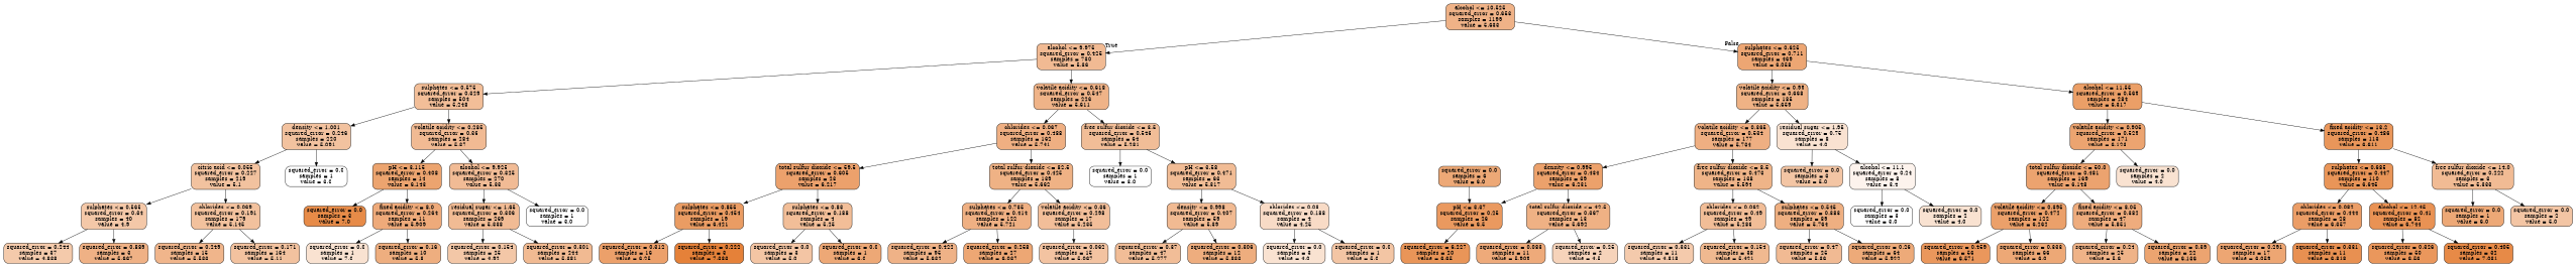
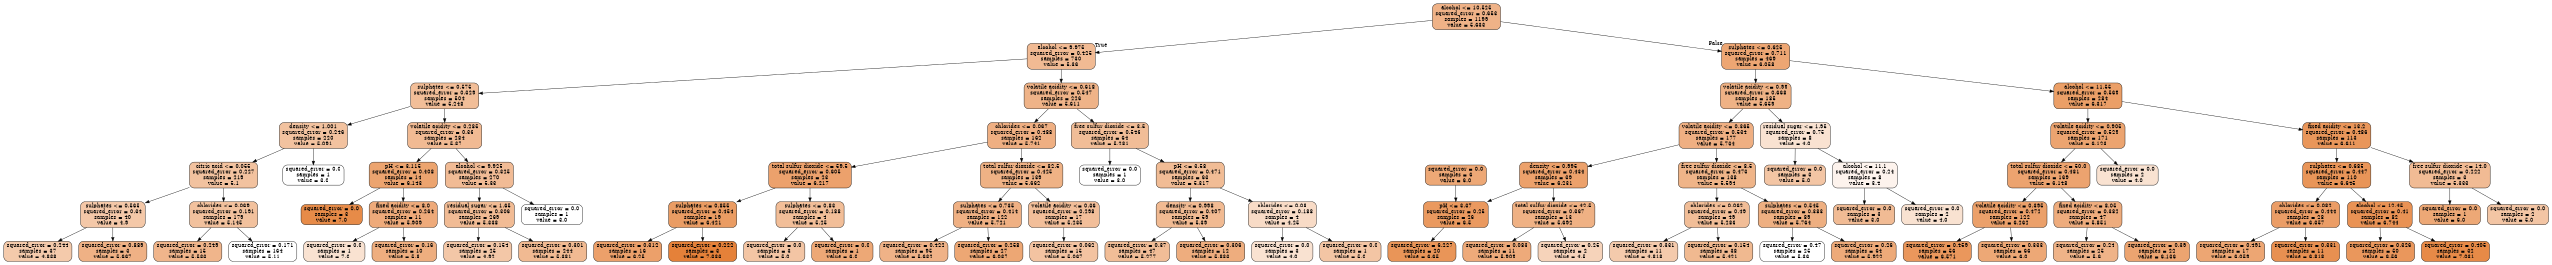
  digraph {
    fontname="DejaVu Serif"
    node [color=black fillcolor="#f9e2d1" fontname="DejaVu Serif" shape=box style="filled, rounded"]
    edge [fontname="DejaVu Serif"]
    n1 [fillcolor="#efb287" label="alcohol <= 10.525\nsquared_error = 0.653\nsamples = 1199\nvalue = 5.633"]
    n2 [fillcolor="#f1ba93" label="alcohol <= 9.975\nsquared_error = 0.425\nsamples = 730\nvalue = 5.36"]
    n3 [fillcolor="#eda673" label="sulphates <= 0.625\nsquared_error = 0.711\nsamples = 469\nvalue = 6.058"]
    n4 [fillcolor="#f2be98" label="sulphates <= 0.575\nsquared_error = 0.329\nsamples = 504\nvalue = 5.248"]
    n5 [fillcolor="#efb388" label="volatile acidity <= 0.618\nsquared_error = 0.547\nsamples = 226\nvalue = 5.611"]
    n6 [fillcolor="#efb285" label="volatile acidity <= 0.99\nsquared_error = 0.668\nsamples = 185\nvalue = 5.659"]
    n7 [fillcolor="#eb9f67" label="alcohol <= 11.55\nsquared_error = 0.569\nsamples = 284\nvalue = 6.317"]
    n8 [fillcolor="#f2c29f" label="density <= 1.001\nsquared_error = 0.246\nsamples = 220\nvalue = 5.091"]
    n9 [fillcolor="#f1ba93" label="volatile acidity <= 0.285\nsquared_error = 0.36\nsamples = 284\nvalue = 5.37"]
    n10 [fillcolor="#efaf82" label="chlorides <= 0.067\nsquared_error = 0.488\nsamples = 162\nvalue = 5.741"]
    n11 [fillcolor="#f1bd97" label="free sulfur dioxide <= 3.5\nsquared_error = 0.546\nsamples = 64\nvalue = 5.281"]
    n12 [fillcolor="#f2c29f" label="citric acid <= 0.055\nsquared_error = 0.227\nsamples = 219\nvalue = 5.1"]
    n13 [fillcolor="#ffffff" label="squared_error = 0.0\nsamples = 1\nvalue = 3.0"]
    n14 [fillcolor="#eca46f" label="pH <= 3.115\nsquared_error = 0.408\nsamples = 14\nvalue = 6.143"]
    n15 [fillcolor="#f1bb95" label="alcohol <= 9.925\nsquared_error = 0.325\nsamples = 270\nvalue = 5.33"]
    n16 [fillcolor="#f4c8a8" label="sulphates <= 0.565\nsquared_error = 0.34\nsamples = 40\nvalue = 4.9"]
    n17 [fillcolor="#f2c19d" label="chlorides <= 0.069\nsquared_error = 0.191\nsamples = 179\nvalue = 5.145"]
    n18 [fillcolor="#f4caab" label="squared_error = 0.244\nsamples = 37\nvalue = 4.838"]
    n19 [fillcolor="#efb185" label="squared_error = 0.889\nsamples = 3\nvalue = 5.667"]
    n20 [fillcolor="#f0b58b" label="squared_error = 0.249\nsamples = 15\nvalue = 5.533"]
-   n21 [fillcolor="#f2c29f" label="squared_error = 0.171\nsamples = 164\nvalue = 5.11"]
+   n21 [fillcolor="#ffffff" label="squared_error = 0.171\nsamples = 164\nvalue = 5.11"]
    n22 [fillcolor="#e78b48" label="squared_error = 0.0\nsamples = 3\nvalue = 7.0"]
    n23 [fillcolor="#eeaa7a" label="fixed acidity <= 8.0\nsquared_error = 0.264\nsamples = 11\nvalue = 5.909"]
    n24 [fillcolor="#f1bb94" label="residual sugar <= 1.65\nsquared_error = 0.306\nsamples = 269\nvalue = 5.338"]
    n25 [fillcolor="#ffffff" label="squared_error = 0.0\nsamples = 1\nvalue = 3.0"]
    n26 [label="squared_error = 0.0\nsamples = 1\nvalue = 7.0"]
    n27 [fillcolor="#eeae7f" label="squared_error = 0.16\nsamples = 10\nvalue = 5.8"]
    n28 [fillcolor="#f3c7a7" label="squared_error = 0.154\nsamples = 25\nvalue = 4.92"]
    n29 [fillcolor="#f1ba92" label="squared_error = 0.301\nsamples = 244\nvalue = 5.381"]
    n30 [fillcolor="#eca16c" label="total sulfur dioxide <= 59.5\nsquared_error = 0.605\nsamples = 23\nvalue = 6.217"]
    n31 [fillcolor="#efb285" label="total sulfur dioxide <= 82.5\nsquared_error = 0.425\nsamples = 139\nvalue = 5.662"]
    n32 [fillcolor="#ffffff" label="squared_error = 0.0\nsamples = 1\nvalue = 3.0"]
    n33 [fillcolor="#f1bc95" label="pH <= 3.58\nsquared_error = 0.471\nsamples = 63\nvalue = 5.317"]
    n34 [fillcolor="#ea9c63" label="sulphates <= 0.855\nsquared_error = 0.454\nsamples = 19\nvalue = 6.421"]
    n35 [fillcolor="#f2be98" label="sulphates <= 0.83\nsquared_error = 0.188\nsamples = 4\nvalue = 5.25"]
    n36 [fillcolor="#efb083" label="sulphates <= 0.735\nsquared_error = 0.414\nsamples = 122\nvalue = 5.721"]
    n37 [fillcolor="#f2be99" label="volatile acidity <= 0.36\nsquared_error = 0.298\nsamples = 17\nvalue = 5.235"]
    n38 [fillcolor="#eca06a" label="squared_error = 0.312\nsamples = 16\nvalue = 6.25"]
    n39 [fillcolor="#e58139" label="squared_error = 0.222\nsamples = 3\nvalue = 7.333"]
    n40 [fillcolor="#f3c5a4" label="squared_error = 0.0\nsamples = 3\nvalue = 5.0"]
    n41 [fillcolor="#eda876" label="squared_error = 0.0\nsamples = 1\nvalue = 6.0"]
    n42 [fillcolor="#efb287" label="squared_error = 0.422\nsamples = 95\nvalue = 5.632"]
    n43 [fillcolor="#eda774" label="squared_error = 0.258\nsamples = 27\nvalue = 6.037"]
    n44 [fillcolor="#f3c3a1" label="squared_error = 0.062\nsamples = 15\nvalue = 5.067"]
    n45 [fillcolor="#f1ba92" label="density <= 0.998\nsquared_error = 0.407\nsamples = 59\nvalue = 5.39"]
    n46 [fillcolor="#f8dbc6" label="chlorides <= 0.08\nsquared_error = 0.188\nsamples = 4\nvalue = 4.25"]
    n47 [fillcolor="#f1bd97" label="squared_error = 0.37\nsamples = 47\nvalue = 5.277"]
    n48 [fillcolor="#eead7e" label="squared_error = 0.306\nsamples = 12\nvalue = 5.833"]
    n49 [label="squared_error = 0.0\nsamples = 3\nvalue = 4.0"]
    n50 [fillcolor="#f3c5a4" label="squared_error = 0.0\nsamples = 1\nvalue = 5.0"]
    n51 [fillcolor="#efaf82" label="volatile acidity <= 0.365\nsquared_error = 0.534\nsamples = 177\nvalue = 5.734"]
    n52 [label="residual sugar <= 1.95\nsquared_error = 0.75\nsamples = 8\nvalue = 4.0"]
    n53 [fillcolor="#eca470" label="volatile acidity <= 0.905\nsquared_error = 0.529\nsamples = 171\nvalue = 6.123"]
    n54 [fillcolor="#e9965a" label="fixed acidity <= 13.2\nsquared_error = 0.486\nsamples = 113\nvalue = 6.611"]
    n55 [fillcolor="#eca16b" label="density <= 0.995\nsquared_error = 0.434\nsamples = 39\nvalue = 6.231"]
    n56 [fillcolor="#efb488" label="free sulfur dioxide <= 8.5\nsquared_error = 0.473\nsamples = 138\nvalue = 5.594"]
    n57 [fillcolor="#f3c5a4" label="squared_error = 0.0\nsamples = 3\nvalue = 5.0"]
    n58 [fillcolor="#fdf3ed" label="alcohol <= 11.1\nsquared_error = 0.24\nsamples = 8\nvalue = 3.4"]
    n59 [fillcolor="#ea995f" label="pH <= 3.37\nsquared_error = 0.25\nsamples = 26\nvalue = 6.5"]
    n60 [fillcolor="#efb184" label="total sulfur dioxide <= 42.5\nsquared_error = 0.367\nsamples = 13\nvalue = 5.692"]
    n61 [fillcolor="#f1bd97" label="chlorides <= 0.062\nsquared_error = 0.49\nsamples = 49\nvalue = 5.286"]
    n62 [fillcolor="#eeaf81" label="sulphates <= 0.545\nsquared_error = 0.383\nsamples = 89\nvalue = 5.764"]
    n63 [fillcolor="#e99558" label="squared_error = 6.227\nsamples = 20\nvalue = 6.65"]
    n64 [fillcolor="#eeaa7a" label="squared_error = 0.083\nsamples = 11\nvalue = 5.909"]
    n65 [fillcolor="#f6d3ba" label="squared_error = 0.25\nsamples = 2\nvalue = 4.5"]
    n66 [fillcolor="#eda876" label="squared_error = 0.0\nsamples = 6\nvalue = 6.0"]
    n67 [fillcolor="#f4caac" label="squared_error = 0.331\nsamples = 11\nvalue = 4.818"]
    n68 [fillcolor="#f0b990" label="squared_error = 0.154\nsamples = 38\nvalue = 5.421"]
-   n69 [fillcolor="#f1ba93" label="squared_error = 0.47\nsamples = 25\nvalue = 5.36"]
+   n69 [fillcolor="#ffffff" label="squared_error = 0.47\nsamples = 25\nvalue = 5.36"]
    n70 [fillcolor="#edaa79" label="squared_error = 0.26\nsamples = 64\nvalue = 5.922"]
-   n71 [fillcolor="#ffffff" label="squared_error = 0.0\nsamples = 3\nvalue = 3.0"]
+   n71 [fillcolor="#f1bb94" label="squared_error = 0.0\nsamples = 3\nvalue = 3.0"]
    n72 [label="squared_error = 0.0\nsamples = 2\nvalue = 4.0"]
    n73 [fillcolor="#eca36f" label="total sulfur dioxide <= 50.0\nsquared_error = 0.481\nsamples = 169\nvalue = 6.148"]
    n74 [label="squared_error = 0.0\nsamples = 2\nvalue = 4.0"]
    n75 [fillcolor="#e99558" label="sulphates <= 0.685\nsquared_error = 0.447\nsamples = 110\nvalue = 6.645"]
    n76 [fillcolor="#f1bb94" label="free sulfur dioxide <= 14.0\nsquared_error = 0.222\nsamples = 3\nvalue = 5.333"]
    n77 [fillcolor="#eba06a" label="volatile acidity <= 0.395\nsquared_error = 0.472\nsamples = 122\nvalue = 6.262"]
    n78 [fillcolor="#eeac7d" label="fixed acidity <= 8.05\nsquared_error = 0.382\nsamples = 47\nvalue = 5.851"]
    n79 [fillcolor="#ea975c" label="squared_error = 0.459\nsamples = 56\nvalue = 6.571"]
    n80 [fillcolor="#eda876" label="squared_error = 0.333\nsamples = 66\nvalue = 6.0"]
    n81 [fillcolor="#efb388" label="squared_error = 0.24\nsamples = 25\nvalue = 5.6"]
    n82 [fillcolor="#eca470" label="squared_error = 0.39\nsamples = 22\nvalue = 6.136"]
    n83 [fillcolor="#eb9d66" label="chlorides <= 0.082\nsquared_error = 0.444\nsamples = 28\nvalue = 6.357"]
    n84 [fillcolor="#e99254" label="alcohol <= 12.45\nsquared_error = 0.41\nsamples = 82\nvalue = 6.744"]
    n85 [fillcolor="#eda876" label="squared_error = 0.0\nsamples = 1\nvalue = 6.0"]
    n86 [fillcolor="#f3c5a4" label="squared_error = 0.0\nsamples = 2\nvalue = 5.0"]
-   n87 [fillcolor="#eda673" label="squared_error = 0.291\nsamples = 17\nvalue = 6.059"]
+   n87 [fillcolor="#eda673" label="squared_error = 0.491\nsamples = 17\nvalue = 6.059"]
    n88 [fillcolor="#e89051" label="squared_error = 0.331\nsamples = 11\nvalue = 6.818"]
    n89 [fillcolor="#ea975c" label="squared_error = 0.326\nsamples = 50\nvalue = 6.56"]
    n90 [fillcolor="#e78a47" label="squared_error = 0.405\nsamples = 32\nvalue = 7.031"]
    n1 -> n2 [headlabel=True labelangle=45 labeldistance=2.5]
    n1 -> n3 [headlabel=False labelangle=-45 labeldistance=2.5]
    n2 -> n4
    n2 -> n5
    n3 -> n6
    n3 -> n7
    n4 -> n8
    n4 -> n9
    n5 -> n10
    n5 -> n11
    n6 -> n51
    n6 -> n52
    n7 -> n53
    n7 -> n54
    n8 -> n12
    n8 -> n13
    n9 -> n14
    n9 -> n15
    n10 -> n30
    n10 -> n31
    n11 -> n32
    n11 -> n33
    n12 -> n16
    n12 -> n17
    n14 -> n22
    n14 -> n23
    n15 -> n24
    n15 -> n25
    n16 -> n18
    n16 -> n19
    n17 -> n20
    n17 -> n21
    n23 -> n26
    n23 -> n27
    n24 -> n28
    n24 -> n29
    n30 -> n34
    n30 -> n35
    n31 -> n36
    n31 -> n37
    n33 -> n45
    n33 -> n46
    n34 -> n38
    n34 -> n39
    n35 -> n40
    n35 -> n41
    n36 -> n42
    n36 -> n43
    n37 -> n44
    n45 -> n47
    n45 -> n48
    n46 -> n49
    n46 -> n50
    n51 -> n55
    n51 -> n56
    n52 -> n57
    n52 -> n58
    n53 -> n73
    n53 -> n74
    n54 -> n75
    n54 -> n76
    n55 -> n59
    n55 -> n60
    n56 -> n61
    n56 -> n62
    n58 -> n71
    n58 -> n72
    n59 -> n63
    n60 -> n64
    n60 -> n65
    n61 -> n67
    n61 -> n68
    n62 -> n69
    n62 -> n70
    n66 -> n59
    n73 -> n77
    n73 -> n78
    n75 -> n83
    n75 -> n84
    n76 -> n85
    n76 -> n86
    n77 -> n79
    n77 -> n80
    n78 -> n81
    n78 -> n82
    n83 -> n87
    n83 -> n88
    n84 -> n89
    n84 -> n90
  }
